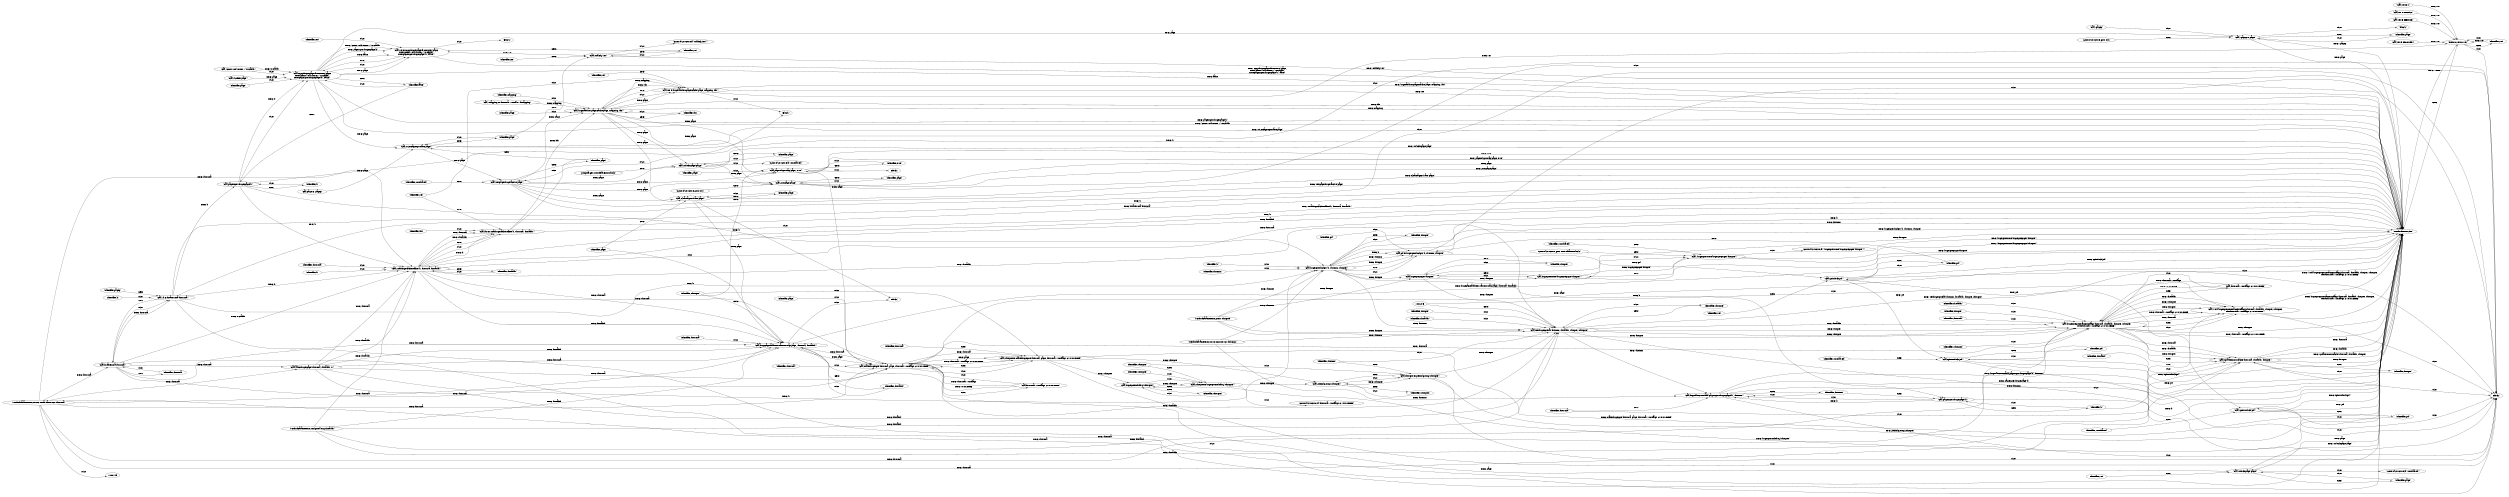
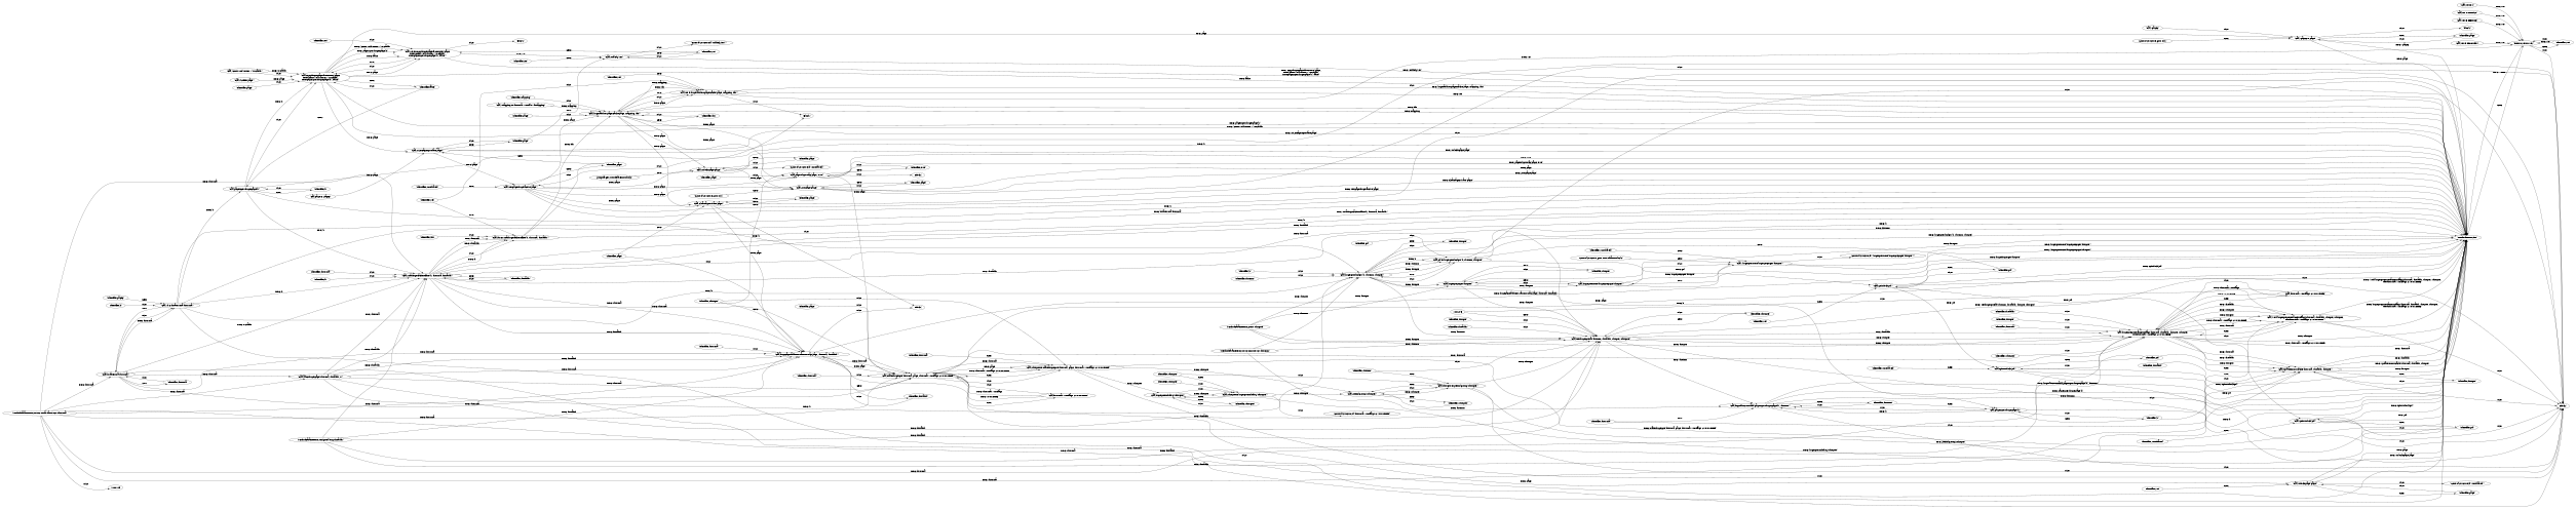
  digraph {
    rankdir=LR
    n1 [label="(Call,pages_per_huge_page(h))"]
    n2 [label="(Call,copy_huge_page_from_user(page,\n\t\t\t\t\t\t(const void __user *) src_addr,\n\t\t\t\t\t\tpages_per_huge_page(h), false))"]
    n3 [label="(Call,vma_hugecache_offset(h, dst_vma, dst_addr))"]
    n4 [label="(Call,huge_pte_lockptr(h, dst_mm, dst_pte))"]
    n5 [label="(MethodReturn,int)"]
    n6 [label="(Identifier,h)"]
    n7 [label="(Call,ret = copy_huge_page_from_user(page,\n\t\t\t\t\t\t(const void __user *) src_addr,\n\t\t\t\t\t\tpages_per_huge_page(h), false))"]
    n8 [label="(Call,*pagep = page)"]
    n9 [label="(Call,__SetPageUptodate(page))"]
    n10 [label="(Identifier,false)"]
    n11 [label="(Call,make_huge_pte(dst_vma, page, dst_vma->vm_flags & VM_WRITE))"]
    n12 [label="(Call,hugepage_add_new_anon_rmap(page, dst_vma, dst_addr))"]
    n13 [label="(Call,set_huge_pte_at(dst_mm, dst_addr, dst_pte, _dst_pte))"]
    n14 [label="(Call,idx = vma_hugecache_offset(h, dst_vma, dst_addr))"]
    n15 [label="(Identifier,dst_addr)"]
    n16 [label="(Call,ptl = huge_pte_lockptr(h, dst_mm, dst_pte))"]
    n17 [label="(Call,huge_ptep_get(dst_pte))"]
    n18 [label="(Call,pages_per_huge_page(h))"]
    n19 [label="(Identifier,dst_pte)"]
    n20 [label="(Return,return ret;)"]
    n21 [label="(Call,*h = hstate_vma(dst_vma))"]
    n22 [label="(Call,hstate_vma(dst_vma))"]
    n23 [label="(Block,)"]
    n24 [label="(Identifier,dst_vma)"]
    n25 [label="(Call,alloc_huge_page(dst_vma, dst_addr, 0))"]
    n26 [label="(Call,huge_ptep_set_access_flags(dst_vma, dst_addr, dst_pte, _dst_pte,\n\t\t\t\t\tdst_vma->vm_flags & VM_WRITE))"]
    n27 [label="(Call,_dst_pte = make_huge_pte(dst_vma, page, dst_vma->vm_flags & VM_WRITE))"]
    n28 [label="(Call,unlock_page(page))"]
    n29 [label="(Call,dst_vma->vm_flags & VM_WRITE)"]
    n30 [label="(Block,)"]
    n31 [label="(Identifier,dst_addr)"]
    n32 [label="(MethodParameterIn,struct vm_area_struct *dst_vma)"]
    n33 [label="(Call,update_mmu_cache(dst_vma, dst_addr, dst_pte))"]
    1000105
    n35 [label="(Call,(void)huge_ptep_set_access_flags(dst_vma, dst_addr, dst_pte, _dst_pte,\n\t\t\t\t\tdst_vma->vm_flags & VM_WRITE))"]
    n36 [label="(Call,dst_vma->vm_flags & VM_WRITE)"]
    n37 [label="(Identifier,dst_pte)"]
    n38 [label="(Call,unlikely(ret))"]
    n39 [label="(Block,)"]
    n40 [label="(Block,)"]
    n41 [label="(Identifier,page)"]
    n42 [label="(Call,set_page_huge_active(page))"]
    n43 [label="(Identifier,page)"]
    n44 [label="(ControlStructure,if (unlikely(ret)))"]
    n45 [label="(Identifier,ret)"]
    n46 [label="(Call,huge_add_to_page_cache(page, mapping, idx))"]
    n47 [label="(Call,page_dup_rmap(page, true))"]
    n48 [label="(Call,ClearPagePrivate(page))"]
    n49 [label="(Call,unlock_page(page))"]
    n50 [label="(Call,put_page(page))"]
    n51 [label="(Identifier,page)"]
    n52 [label="(Call,ret = huge_add_to_page_cache(page, mapping, idx))"]
    n53 [label="(Identifier,idx)"]
    n54 [label="(Identifier,true)"]
    n55 [label="(Block,)"]
    n56 [label="(Identifier,page)"]
    n57 [label="(Identifier,page)"]
    n58 [label="(ControlStructure,if (vm_shared))"]
    n59 [label="(Identifier,page)"]
    n60 [label="(Block,)"]
    n61 [label="(Identifier,ret)"]
    n62 [label="(Call,huge_pte_mkdirty(_dst_pte))"]
    n63 [label="(Call,pte_mkyoung(_dst_pte))"]
    n64 [label="(ControlStructure,if (vm_shared))"]
    n65 [label="(Identifier,page)"]
    n66 [label="(Call,_dst_pte = huge_pte_mkdirty(_dst_pte))"]
    n67 [label="(Identifier,_dst_pte)"]
    n68 [label="(Call,_dst_pte = pte_mkyoung(_dst_pte))"]
    n69 [label="(Identifier,_dst_pte)"]
    n70 [label="(ControlStructure,if (dst_vma->vm_flags & VM_WRITE))"]
    n71 [label="(Call,hugetlb_count_add(pages_per_huge_page(h), dst_mm))"]
    n72 [label="(Identifier,_dst_pte)"]
    n73 [label="(Identifier,dst_mm)"]
    n74 [label="(Call,spin_lock(ptl))"]
    n75 [label="(Call,huge_pte_none(huge_ptep_get(dst_pte)))"]
    n76 [label="(Identifier,dst_pte)"]
    n77 [label="(Identifier,h)"]
    n78 [label="(Call,spin_unlock(ptl))"]
    n79 [label="(Call,spin_unlock(ptl))"]
    n80 [label="(Identifier,ptl)"]
    n81 [label="(Identifier,ptl)"]
    n82 [label="(Identifier,ptl)"]
    n83 [label="(Call,!huge_pte_none(huge_ptep_get(dst_pte)))"]
    n84 [label="(ControlStructure,if (!huge_pte_none(huge_ptep_get(dst_pte))))"]
    n85 [label="(Identifier,ret)"]
    n86 [label="(Identifier,_dst_pte)"]
    n87 [label="(Identifier,dst_vma)"]
    n88 [label="(Identifier,dst_vma)"]
    n89 [label="(Identifier,h)"]
    n90 [label="(Identifier,mapping)"]
    n91 [label="(Identifier,h)"]
    n92 [label="(Identifier,dst_mm)"]
    n93 [label="(Call,page = *pagep)"]
    n94 [label="(MethodParameterIn,pte_t *dst_pte)"]
    n95 [label="(Identifier,dst_pte)"]
    n96 [label="(Identifier,dst_vma)"]
    n97 [label="(Identifier,vm_shared)"]
    n98 [label="(Identifier,page)"]
    n99 [label="(Identifier,_dst_pte)"]
    n100 [label="(Identifier,ret)"]
    n101 [label="(Identifier,dst_vma)"]
    n102 [label="(Identifier,h)"]
    n103 [label="(Identifier,pagep)"]
    n104 [label="(MethodParameterIn,unsigned long dst_addr)"]
    n105 [label="(Identifier,ret)"]
    n106 [label="(Identifier,ptl)"]
    n107 [label="(Identifier,dst_mm)"]
    n108 [label="(Identifier,vm_shared)"]
    n109 [label="(Identifier,dst_addr)"]
    n110 [label="(Identifier,vm_shared)"]
    n111 [label="(Call,ret = 0)"]
    n112 [label="(Identifier,_dst_pte)"]
    n113 [label="(ControlStructure,goto out;)"]
    n114 [label="(JumpTarget,out_release_nounlock:)"]
    n115 [label="(Identifier,dst_addr)"]
    n116 [label="(Identifier,ret)"]
    n117 [label="(Identifier,page)"]
    n118 [label="(Call,*pagep)"]
    n119 [label="(Identifier,ret)"]
    n120 [label="(Identifier,vm_shared)"]
    n121 [label="(Call,*mapping = dst_vma->vm_file->f_mapping)"]
    n122 [label="(Identifier,page)"]
    n123 [label="(Identifier,ret)"]
    n124 [label="(Call,(const void __user *) src_addr)"]
    n125 [label="(Call,ret = -EEXIST)"]
    n126 [label="(ControlStructure,goto out;)"]
    n127 [label="(Identifier,idx)"]
    n128 [label="(Identifier,page)"]
    n129 [label="(Call,ret = -EFAULT)"]
    n130 [label="(MethodParameterIn,struct mm_struct *dst_mm)"]
    n131 [label="(Identifier,dst_vma)"]
    n132 [label="(ControlStructure,goto out_release_unlock;)"]
    n133 [label="(Identifier,_dst_pte)"]
    n134 [label="(Call,ret = -ENOMEM)"]
    n135 [label="(Identifier,dst_addr)"]
    n136 [label="(Call,IS_ERR(page))"]
    n137 [label="(Identifier,dst_pte)"]
    n138 [label="(Identifier,page)"]
    n139 [label="(Identifier,dst_vma)"]
    1000275
    n1 -> n2 [label="AST: "]
    n1 -> n2 [label="DDG: h"]
    n1 -> n3 [label="DDG: h"]
    n1 -> n4 [label="DDG: h"]
    n1 -> n5 [label="DDG: h"]
    n1 -> n6 [label="CFG: "]
    n2 -> n5 [label="DDG: (const void __user *) src_addr"]
    n2 -> n5 [label="DDG: false"]
    n2 -> n5 [label="DDG: pages_per_huge_page(h)"]
    n2 -> n7 [label="AST: "]
    n2 -> n7 [label="DDG: page"]
    n2 -> n7 [label="DDG: (const void __user *) src_addr"]
    n2 -> n7 [label="DDG: pages_per_huge_page(h)"]
    n2 -> n7 [label="DDG: false"]
    n2 -> n8 [label="DDG: page"]
    n2 -> n9 [label="DDG: page"]
    n2 -> n10 [label="CFG: "]
    n3 -> n5 [label="DDG: h"]
    n3 -> n5 [label="DDG: dst_addr"]
    n3 -> n5 [label="DDG: dst_vma"]
    n3 -> n11 [label="DDG: dst_vma"]
    n3 -> n12 [label="DDG: dst_vma"]
    n3 -> n12 [label="DDG: dst_addr"]
    n3 -> n13 [label="DDG: dst_addr"]
    n3 -> n14 [label="AST: "]
    n3 -> n14 [label="DDG: h"]
    n3 -> n14 [label="DDG: dst_vma"]
    n3 -> n14 [label="DDG: dst_addr"]
    n3 -> n15 [label="CFG: "]
    n4 -> n5 [label="DDG: h"]
    n4 -> n5 [label="DDG: dst_mm"]
    n4 -> n13 [label="DDG: dst_mm"]
    n4 -> n16 [label="AST: "]
    n4 -> n16 [label="DDG: h"]
    n4 -> n16 [label="DDG: dst_mm"]
    n4 -> n16 [label="DDG: dst_pte"]
    n4 -> n17 [label="DDG: dst_pte"]
    n4 -> n18 [label="DDG: h"]
    n4 -> n19 [label="CFG: "]
    n5 -> n20 [label="CFG: "]
    n6 -> n1 [label="AST: "]
    n7 -> n2 [label="CFG: "]
    n7 -> n5 [label="DDG: copy_huge_page_from_user(page,\n\t\t\t\t\t\t(const void __user *) src_addr,\n\t\t\t\t\t\tpages_per_huge_page(h), false)"]
    n7 -> n38 [label="DDG: ret"]
    n7 -> n39 [label="AST: "]
    n8 -> n5 [label="DDG: *pagep"]
    n8 -> n5 [label="DDG: page"]
    n8 -> n40 [label="AST: "]
    n8 -> n41 [label="CFG: "]
    n9 -> n5 [label="DDG: __SetPageUptodate(page)"]
    n9 -> n23 [label="AST: "]
    n9 -> n42 [label="DDG: page"]
    n9 -> n43 [label="CFG: "]
    n10 -> n1 [label="CFG: "]
    n10 -> n2 [label="AST: "]
    n11 -> n5 [label="DDG: page"]
    n11 -> n26 [label="DDG: dst_vma"]
    n11 -> n27 [label="AST: "]
    n11 -> n27 [label="DDG: dst_vma"]
    n11 -> n27 [label="DDG: page"]
    n11 -> n27 [label="DDG: dst_vma->vm_flags & VM_WRITE"]
    n11 -> n28 [label="DDG: page"]
    n11 -> n29 [label="CFG: "]
    n12 -> n5 [label="DDG: hugepage_add_new_anon_rmap(page, dst_vma, dst_addr)"]
    n12 -> n11 [label="DDG: dst_vma"]
    n12 -> n11 [label="DDG: page"]
    n12 -> n13 [label="DDG: dst_addr"]
    n12 -> n30 [label="AST: "]
    n12 -> n31 [label="CFG: "]
    n13 -> n5 [label="DDG: set_huge_pte_at(dst_mm, dst_addr, dst_pte, _dst_pte)"]
    n13 -> n23 [label="AST: "]
    n13 -> n26 [label="DDG: dst_addr"]
    n13 -> n26 [label="DDG: dst_pte"]
    n13 -> n26 [label="DDG: _dst_pte"]
    n13 -> n71 [label="DDG: dst_mm"]
    n13 -> n72 [label="CFG: "]
-   n14 -> n3 [label="CFG: "]
    n14 -> n5 [label="DDG: vma_hugecache_offset(h, dst_vma, dst_addr)"]
    n14 -> n46 [label="DDG: idx"]
    n14 -> n60 [label="AST: "]
    n15 -> n3 [label="AST: "]
    n16 -> n4 [label="CFG: "]
    n16 -> n5 [label="DDG: huge_pte_lockptr(h, dst_mm, dst_pte)"]
    n16 -> n23 [label="AST: "]
    n16 -> n74 [label="DDG: ptl"]
    n17 -> n5 [label="DDG: dst_pte"]
    n17 -> n13 [label="DDG: dst_pte"]
    n17 -> n75 [label="AST: "]
    n17 -> n75 [label="DDG: dst_pte"]
    n17 -> n76 [label="CFG: "]
    n18 -> n5 [label="DDG: h"]
    n18 -> n71 [label="AST: "]
    n18 -> n71 [label="DDG: h"]
    n18 -> n77 [label="CFG: "]
    n19 -> n4 [label="AST: "]
    n20 -> n5 [label="DDG: <RET>"]
    n20 -> n23 [label="AST: "]
    n20 -> n61 [label="CFG: "]
    n21 -> n1 [label="DDG: h"]
    n21 -> n3 [label="DDG: h"]
    n21 -> n4 [label="DDG: h"]
    n21 -> n5 [label="DDG: h"]
    n21 -> n5 [label="DDG: hstate_vma(dst_vma)"]
    n21 -> n22 [label="CFG: "]
    n21 -> n23 [label="AST: "]
    n22 -> n3 [label="DDG: src_addr"]
    n22 -> n5 [label="DDG: dst_vma"]
    n22 -> n11 [label="DDG: dst_vma"]
    n22 -> n12 [label="DDG: dst_vma"]
    n22 -> n21 [label="AST: "]
    n22 -> n21 [label="DDG: dst_vma"]
    n22 -> n24 [label="CFG: "]
    n22 -> n25 [label="DDG: dst_vma"]
    n24 -> n22 [label="AST: "]
    n25 -> n3 [label="DDG: dst_vma"]
    n25 -> n3 [label="DDG: dst_addr"]
    n25 -> n4 [label="DDG: h"]
    n25 -> n11 [label="DDG: dst_vma"]
    n25 -> n12 [label="DDG: dst_vma"]
    n25 -> n12 [label="DDG: dst_addr"]
    n25 -> n13 [label="DDG: dst_addr"]
    n26 -> n5 [label="DDG: _dst_pte"]
    n26 -> n5 [label="DDG: dst_vma->vm_flags & VM_WRITE"]
    n26 -> n33 [label="DDG: dst_vma"]
    n26 -> n33 [label="DDG: dst_addr"]
    n26 -> n33 [label="DDG: dst_pte"]
    n26 -> n35 [label="AST: "]
    n26 -> n35 [label="DDG: dst_addr"]
    n26 -> n35 [label="DDG: _dst_pte"]
    n26 -> n35 [label="DDG: dst_pte"]
    n26 -> n35 [label="DDG: dst_vma->vm_flags & VM_WRITE"]
    n26 -> n35 [label="DDG: dst_vma"]
    n26 -> n36 [label="CFG: "]
    n27 -> n5 [label="DDG: make_huge_pte(dst_vma, page, dst_vma->vm_flags & VM_WRITE)"]
    n27 -> n11 [label="CFG: "]
    n27 -> n23 [label="AST: "]
    n27 -> n62 [label="DDG: _dst_pte"]
    n27 -> n63 [label="DDG: _dst_pte"]
    n28 -> n5 [label="DDG: unlock_page(page)"]
    n28 -> n5 [label="DDG: page"]
    n28 -> n64 [label="AST: "]
    n28 -> n65 [label="CFG: "]
    n29 -> n11 [label="AST: "]
    n29 -> n11 [label="DDG: dst_vma->vm_flags"]
    n29 -> n11 [label="DDG: VM_WRITE"]
    n31 -> n12 [label="AST: "]
    n32 -> n3 [label="DDG: dst_vma"]
    n32 -> n5 [label="DDG: dst_vma"]
    n32 -> n11 [label="DDG: dst_vma"]
    n32 -> n12 [label="DDG: dst_vma"]
    n32 -> n22 [label="DDG: dst_vma"]
    n32 -> n25 [label="DDG: dst_vma"]
    n32 -> n26 [label="DDG: dst_vma"]
    n32 -> n33 [label="DDG: dst_vma"]
    n32 -> 1000105 [label="AST: "]
    n33 -> n5 [label="DDG: dst_vma"]
    n33 -> n5 [label="DDG: dst_addr"]
    n33 -> n5 [label="DDG: update_mmu_cache(dst_vma, dst_addr, dst_pte)"]
    n33 -> n5 [label="DDG: dst_pte"]
    n33 -> n23 [label="AST: "]
    n33 -> n37 [label="CFG: "]
    n35 -> n5 [label="DDG: (void)huge_ptep_set_access_flags(dst_vma, dst_addr, dst_pte, _dst_pte,\n\t\t\t\t\tdst_vma->vm_flags & VM_WRITE)"]
    n35 -> n5 [label="DDG: huge_ptep_set_access_flags(dst_vma, dst_addr, dst_pte, _dst_pte,\n\t\t\t\t\tdst_vma->vm_flags & VM_WRITE)"]
    n35 -> n23 [label="AST: "]
    n35 -> n26 [label="CFG: "]
    n36 -> n26 [label="AST: "]
    n36 -> n26 [label="DDG: dst_vma->vm_flags"]
    n36 -> n26 [label="DDG: VM_WRITE"]
    n37 -> n33 [label="AST: "]
    n38 -> n5 [label="DDG: unlikely(ret)"]
    n38 -> n44 [label="AST: "]
    n38 -> n45 [label="CFG: "]
    n41 -> n8 [label="AST: "]
    n42 -> n5 [label="DDG: set_page_huge_active(page)"]
    n42 -> n23 [label="AST: "]
    n42 -> n46 [label="DDG: page"]
    n42 -> n47 [label="DDG: page"]
    n42 -> n48 [label="DDG: page"]
    n42 -> n49 [label="DDG: page"]
    n42 -> n50 [label="DDG: page"]
    n42 -> n51 [label="CFG: "]
    n43 -> n9 [label="AST: "]
    n43 -> n38 [label="CFG: "]
    n45 -> n7 [label="CFG: "]
    n45 -> n38 [label="AST: "]
    n46 -> n5 [label="DDG: idx"]
    n46 -> n5 [label="DDG: mapping"]
    n46 -> n47 [label="DDG: page"]
    n46 -> n48 [label="DDG: page"]
    n46 -> n49 [label="DDG: page"]
    n46 -> n50 [label="DDG: page"]
    n46 -> n52 [label="AST: "]
    n46 -> n52 [label="DDG: page"]
    n46 -> n52 [label="DDG: mapping"]
    n46 -> n52 [label="DDG: idx"]
    n46 -> n53 [label="CFG: "]
    n47 -> n5 [label="DDG: true"]
    n47 -> n5 [label="DDG: page_dup_rmap(page, true)"]
    n47 -> n11 [label="DDG: page"]
    n47 -> n54 [label="CFG: "]
    n47 -> n55 [label="AST: "]
    n48 -> n5 [label="DDG: ClearPagePrivate(page)"]
    n48 -> n12 [label="DDG: page"]
    n48 -> n30 [label="AST: "]
    n48 -> n56 [label="CFG: "]
    n49 -> n5 [label="DDG: unlock_page(page)"]
    n49 -> n50 [label="DDG: page"]
    n49 -> n57 [label="CFG: "]
    n49 -> n58 [label="AST: "]
    n50 -> n5 [label="DDG: page"]
    n50 -> n5 [label="DDG: put_page(page)"]
    n50 -> n23 [label="AST: "]
    n50 -> n59 [label="CFG: "]
    n51 -> n9 [label="CFG: "]
    n51 -> n42 [label="AST: "]
    n52 -> n5 [label="DDG: huge_add_to_page_cache(page, mapping, idx)"]
    n52 -> n5 [label="DDG: ret"]
    n52 -> n20 [label="DDG: ret"]
    n52 -> n46 [label="CFG: "]
    n52 -> n60 [label="AST: "]
    n53 -> n46 [label="AST: "]
    n54 -> n47 [label="AST: "]
    n56 -> n48 [label="AST: "]
    n57 -> n49 [label="AST: "]
    n59 -> n50 [label="AST: "]
    n61 -> n20 [label="AST: "]
    n61 -> n20 [label="DDG: ret"]
    n62 -> n66 [label="AST: "]
    n62 -> n66 [label="DDG: _dst_pte"]
    n62 -> n67 [label="CFG: "]
    n63 -> n68 [label="AST: "]
    n63 -> n68 [label="DDG: _dst_pte"]
    n63 -> n69 [label="CFG: "]
    n65 -> n28 [label="AST: "]
    n66 -> n5 [label="DDG: huge_pte_mkdirty(_dst_pte)"]
    n66 -> n62 [label="CFG: "]
    n66 -> n63 [label="DDG: _dst_pte"]
    n66 -> n70 [label="AST: "]
    n67 -> n62 [label="AST: "]
    n68 -> n5 [label="DDG: pte_mkyoung(_dst_pte)"]
    n68 -> n13 [label="DDG: _dst_pte"]
    n68 -> n23 [label="AST: "]
    n68 -> n63 [label="CFG: "]
    n69 -> n63 [label="AST: "]
    n71 -> n5 [label="DDG: hugetlb_count_add(pages_per_huge_page(h), dst_mm)"]
    n71 -> n5 [label="DDG: pages_per_huge_page(h)"]
    n71 -> n5 [label="DDG: dst_mm"]
    n71 -> n23 [label="AST: "]
    n71 -> n73 [label="CFG: "]
    n72 -> n13 [label="AST: "]
    n73 -> n18 [label="CFG: "]
    n73 -> n71 [label="AST: "]
    n74 -> n5 [label="DDG: spin_lock(ptl)"]
    n74 -> n23 [label="AST: "]
    n74 -> n78 [label="DDG: ptl"]
    n74 -> n79 [label="DDG: ptl"]
    n74 -> n80 [label="CFG: "]
-   n75 -> n5 [label="DDG: huge_ptep_get(dst_pte)"]
+   n75 -> n5 [label="DDG: huge_huge_get(dst_pte)"]
    n75 -> n17 [label="CFG: "]
    n75 -> n83 [label="AST: "]
    n75 -> n83 [label="DDG: huge_ptep_get(dst_pte)"]
    n76 -> n17 [label="AST: "]
    n77 -> n18 [label="AST: "]
    n77 -> n35 [label="CFG: "]
    n78 -> n5 [label="DDG: ptl"]
    n78 -> n5 [label="DDG: spin_unlock(ptl)"]
    n78 -> n23 [label="AST: "]
    n78 -> n81 [label="CFG: "]
    n79 -> n5 [label="DDG: spin_unlock(ptl)"]
    n79 -> n5 [label="DDG: ptl"]
    n79 -> n23 [label="AST: "]
    n79 -> n82 [label="CFG: "]
    n80 -> n16 [label="CFG: "]
    n80 -> n74 [label="AST: "]
    n81 -> n33 [label="CFG: "]
    n81 -> n78 [label="AST: "]
    n82 -> n79 [label="AST: "]
    n83 -> n5 [label="DDG: huge_pte_none(huge_ptep_get(dst_pte))"]
    n83 -> n5 [label="DDG: !huge_pte_none(huge_ptep_get(dst_pte))"]
    n83 -> n75 [label="CFG: "]
    n83 -> n84 [label="AST: "]
    n85 -> n52 [label="CFG: "]
    n86 -> n12 [label="CFG: "]
    n86 -> n27 [label="AST: "]
    n86 -> n47 [label="CFG: "]
    n87 -> n12 [label="AST: "]
    n88 -> n3 [label="AST: "]
    n89 -> n4 [label="AST: "]
    n90 -> n46 [label="AST: "]
    n91 -> n3 [label="AST: "]
    n92 -> n13 [label="AST: "]
    n92 -> n68 [label="CFG: "]
    n93 -> n9 [label="DDG: page"]
    n94 -> n4 [label="DDG: dst_pte"]
    n94 -> n13 [label="DDG: dst_pte"]
    n94 -> n17 [label="DDG: dst_pte"]
    n94 -> n26 [label="DDG: dst_pte"]
    n95 -> n13 [label="AST: "]
    n96 -> n33 [label="AST: "]
    n96 -> n71 [label="CFG: "]
    n97 -> n78 [label="CFG: "]
    n98 -> n47 [label="AST: "]
    n99 -> n26 [label="AST: "]
    n100 -> n28 [label="CFG: "]
    n101 -> n11 [label="AST: "]
    n102 -> n21 [label="AST: "]
    n103 -> n21 [label="CFG: "]
    n104 -> n3 [label="DDG: dst_addr"]
    n104 -> n12 [label="DDG: dst_addr"]
    n104 -> n13 [label="DDG: dst_addr"]
    n104 -> n26 [label="DDG: dst_addr"]
    n104 -> n33 [label="DDG: dst_addr"]
    n105 -> n14 [label="CFG: "]
    n105 -> n52 [label="AST: "]
    n106 -> n16 [label="AST: "]
    n107 -> n4 [label="AST: "]
    n108 -> n83 [label="CFG: "]
    n109 -> n13 [label="AST: "]
    n110 -> n79 [label="CFG: "]
    n111 -> n20 [label="DDG: ret"]
    n112 -> n66 [label="CFG: "]
    n112 -> n68 [label="AST: "]
    n113 -> n8 [label="CFG: "]
    n114 -> n49 [label="CFG: "]
    n115 -> n33 [label="AST: "]
    n116 -> n7 [label="AST: "]
    n117 -> n12 [label="AST: "]
    n117 -> n48 [label="CFG: "]
    n118 -> n8 [label="AST: "]
    n119 -> n74 [label="CFG: "]
    n120 -> n42 [label="CFG: "]
    n121 -> n46 [label="DDG: mapping"]
    n122 -> n2 [label="AST: "]
    n123 -> n38 [label="CFG: "]
    n124 -> n2 [label="AST: "]
    n124 -> n2 [label="DDG: src_addr"]
    n125 -> n20 [label="DDG: ret"]
    n126 -> n50 [label="CFG: "]
    n127 -> n14 [label="AST: "]
    n128 -> n46 [label="AST: "]
    n129 -> n20 [label="DDG: ret"]
    n130 -> n4 [label="DDG: dst_mm"]
    n130 -> n13 [label="DDG: dst_mm"]
    n130 -> n71 [label="DDG: dst_mm"]
    n131 -> n27 [label="CFG: "]
    n132 -> n83 [label="CFG: "]
    n133 -> n66 [label="AST: "]
    n134 -> n20 [label="DDG: ret"]
    n135 -> n26 [label="AST: "]
    n136 -> n2 [label="DDG: page"]
    n137 -> n26 [label="AST: "]
    n138 -> n11 [label="AST: "]
    n139 -> n26 [label="AST: "]
    1000275 -> n13 [label="CFG: "]
    1000275 -> n35 [label="AST: "]
  }
